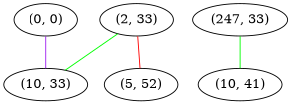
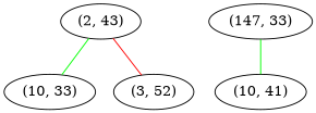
  graph {
    edge [color=green weight=1]
-   "(0, 0)"
    "(10, 33)"
-   "(2, 43)" [label="(2, 33)"]
-   "(5, 52)"
+   "(2, 43)"
+   "(5, 52)" [label="(3, 52)"]
    n5 [label="(10, 41)"]
-   "(147, 33)" [label="(247, 33)"]
-   "(0, 0)" -- "(10, 33)" [color=purple weight=4]
+   "(147, 33)"
    "(2, 43)" -- "(10, 33)"
    "(2, 43)" -- "(5, 52)" [color=red]
    "(147, 33)" -- n5 [weight=2]
  }
